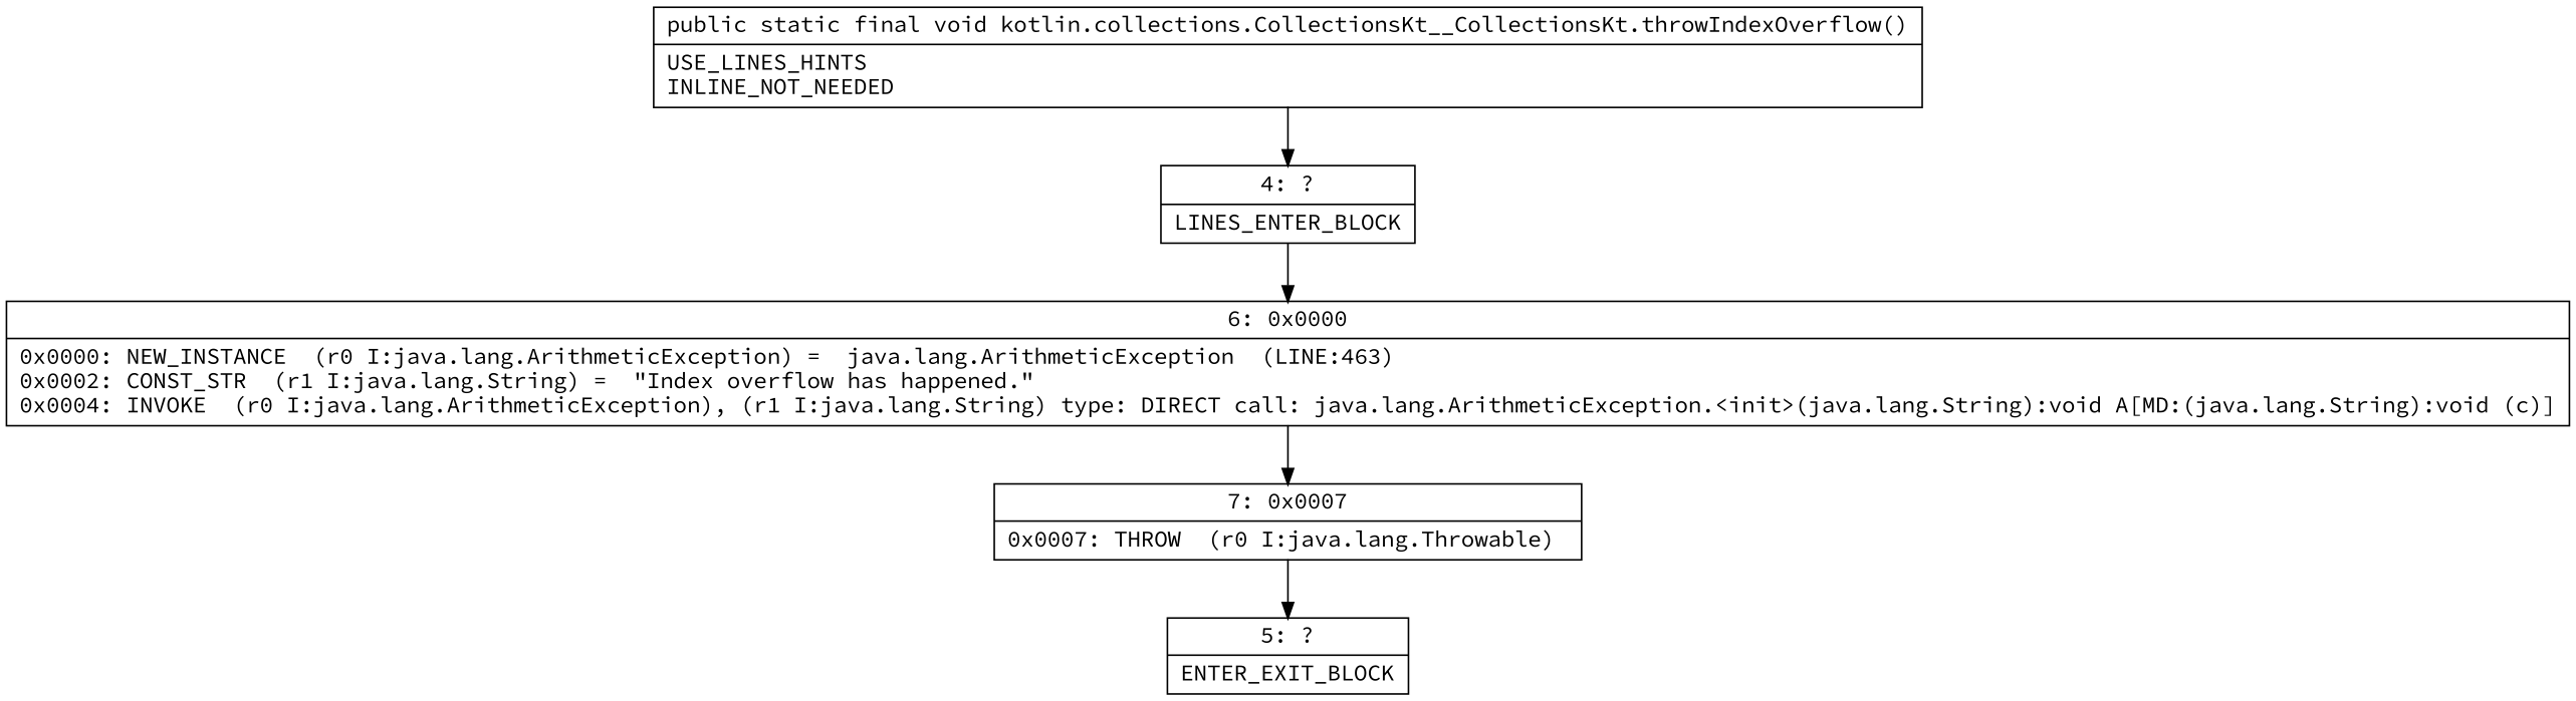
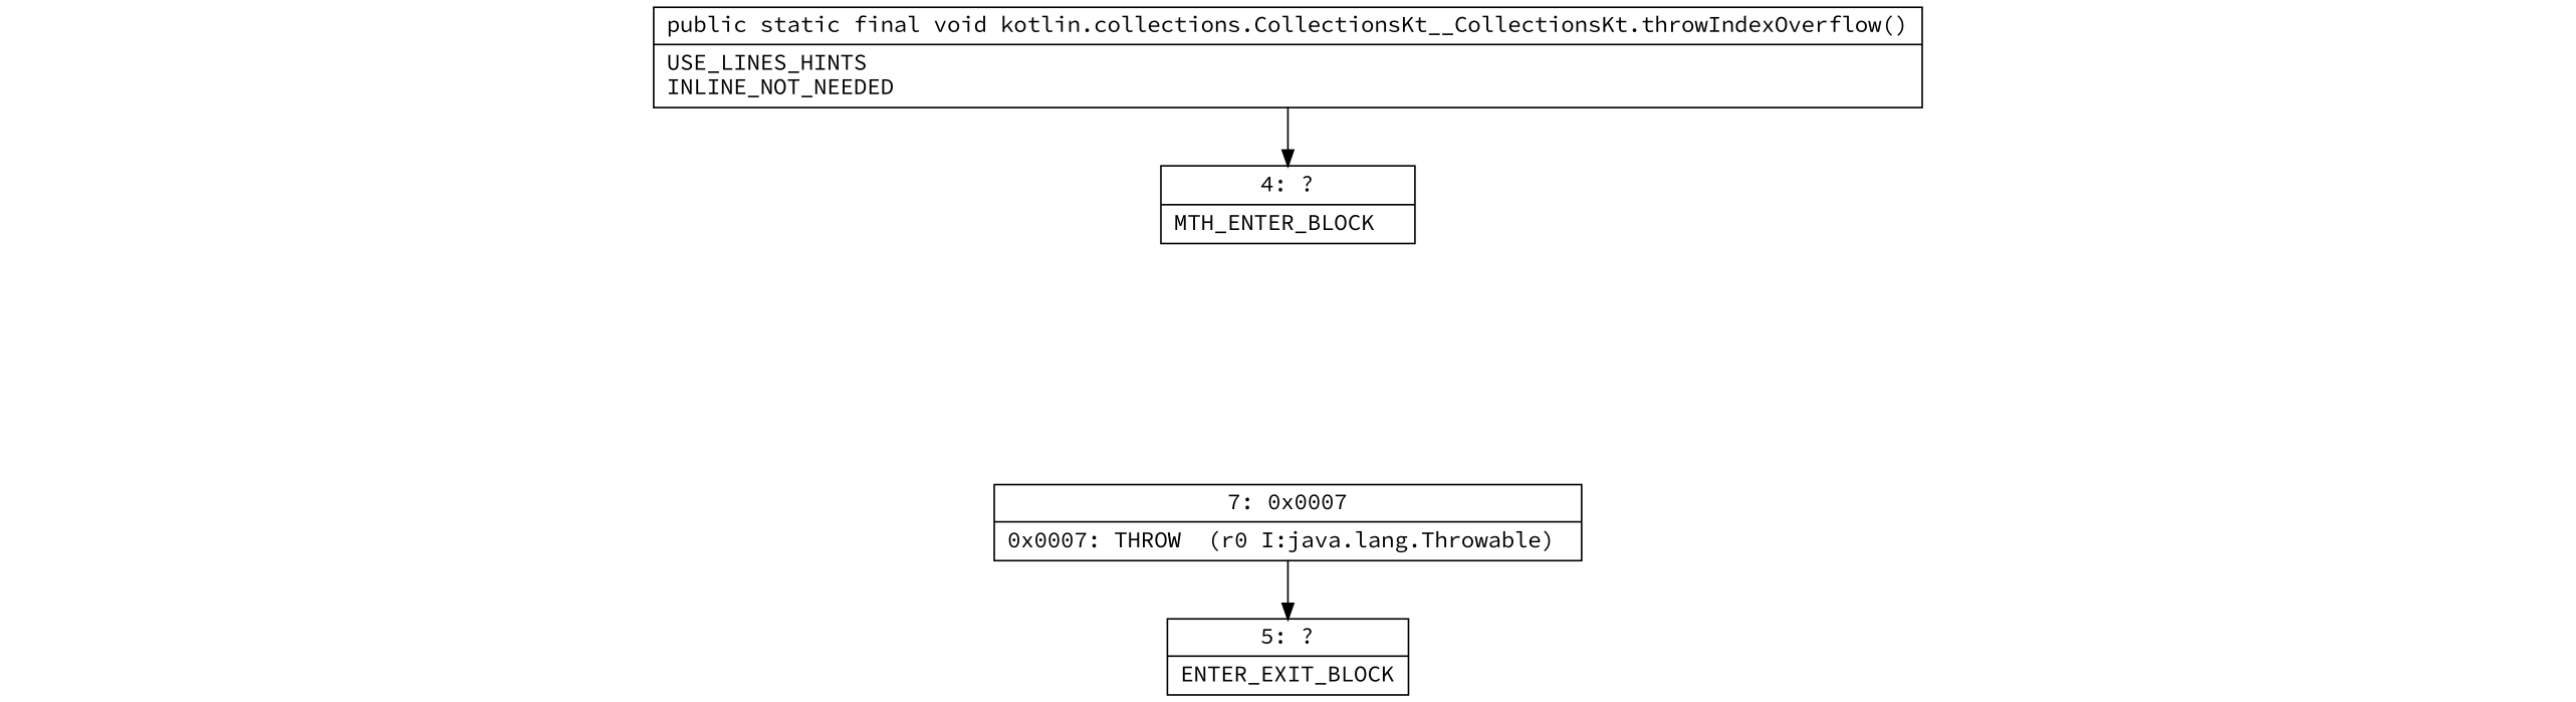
  digraph {
    fontname="Source Code Pro"
    node [fontname="Source Code Pro" shape=record]
    edge [fontname="Source Code Pro"]
-   n1 [label="{4\:\ ?|LINES_ENTER_BLOCK\l}"]
-   n2 [label="{6\:\ 0x0000|0x0000: NEW_INSTANCE  (r0 I:java.lang.ArithmeticException) =  java.lang.ArithmeticException  (LINE:463)\l0x0002: CONST_STR  (r1 I:java.lang.String) =  \"Index overflow has happened.\" \l0x0004: INVOKE  (r0 I:java.lang.ArithmeticException), (r1 I:java.lang.String) type: DIRECT call: java.lang.ArithmeticException.\<init\>(java.lang.String):void A[MD:(java.lang.String):void (c)]\l}"]
+   n1 [label="{4\:\ ?|MTH_ENTER_BLOCK\l}"]
    n3 [label="{7\:\ 0x0007|0x0007: THROW  (r0 I:java.lang.Throwable) \l}"]
    n4 [label="{5\:\ ?|ENTER_EXIT_BLOCK\l}"]
    n5 [label="{public static final void kotlin.collections.CollectionsKt__CollectionsKt.throwIndexOverflow()  | USE_LINES_HINTS\lINLINE_NOT_NEEDED\l}"]
-   n1 -> n2
-   n2 -> n3
    n3 -> n4
    n5 -> n1
  }
